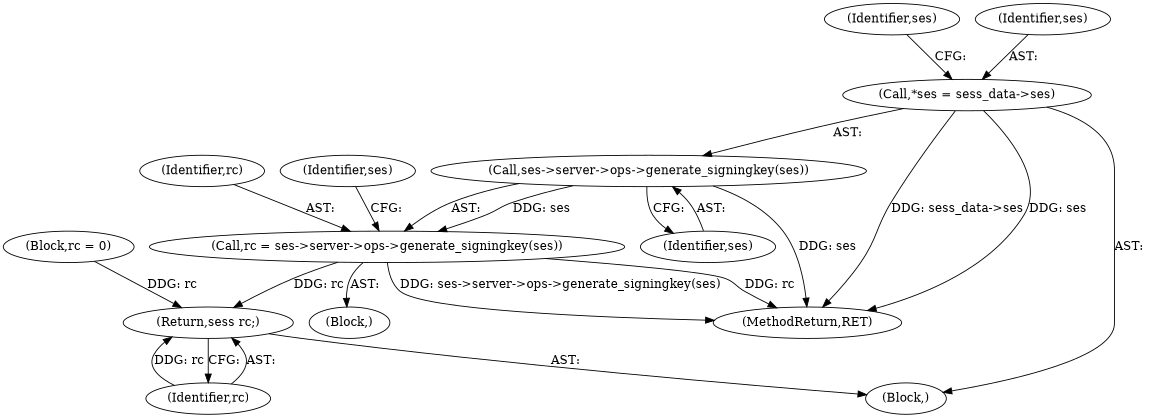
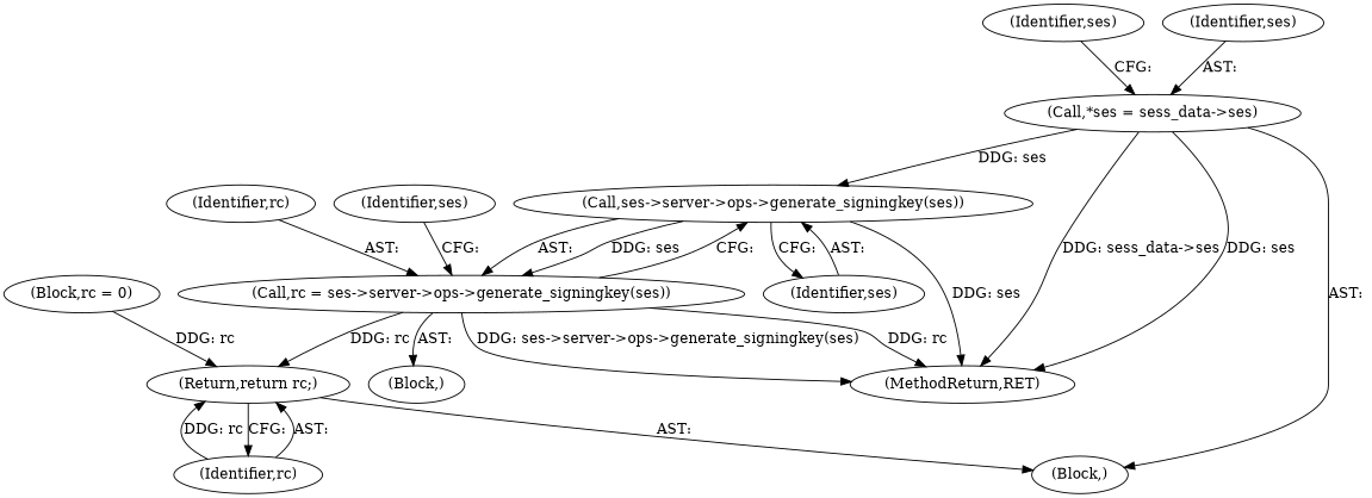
  digraph {
    n1 [label="(Call,*ses = sess_data->ses)"]
    n2 [label="(Call,ses->server->ops->generate_signingkey(ses))"]
    n3 [label="(Block,)"]
    n4 [label="(MethodReturn,RET)"]
    n5 [label="(Call,rc = ses->server->ops->generate_signingkey(ses))"]
    n6 [label="(Identifier,ses)"]
-   n7 [label="(Return,sess rc;)"]
+   n7 [label="(Return,return rc;)"]
    n8 [label="(Block,)"]
    n9 [label="(Identifier,rc)"]
    n10 [label="(Identifier,ses)"]
    n11 [label="(Block,rc = 0)"]
    n12 [label="(Identifier,rc)"]
    n13 [label="(Identifier,ses)"]
    n14 [label="(Identifier,ses)"]
-   n1 -> n2 [label="AST: "]
+   n1 -> n2 [label="DDG: ses"]
    n1 -> n3 [label="AST: "]
    n1 -> n4 [label="DDG: sess_data->ses"]
    n1 -> n4 [label="DDG: ses"]
    n2 -> n4 [label="DDG: ses"]
    n2 -> n5 [label="AST: "]
    n2 -> n5 [label="DDG: ses"]
    n2 -> n6 [label="CFG: "]
+   n5 -> n2 [label="CFG: "]
    n5 -> n4 [label="DDG: rc"]
    n5 -> n4 [label="DDG: ses->server->ops->generate_signingkey(ses)"]
    n5 -> n7 [label="DDG: rc"]
    n5 -> n8 [label="AST: "]
    n6 -> n2 [label="AST: "]
    n7 -> n3 [label="AST: "]
    n7 -> n9 [label="CFG: "]
    n9 -> n7 [label="AST: "]
    n9 -> n7 [label="DDG: rc"]
    n10 -> n5 [label="CFG: "]
    n11 -> n7 [label="DDG: rc"]
    n12 -> n5 [label="AST: "]
    n13 -> n1 [label="CFG: "]
    n14 -> n1 [label="AST: "]
  }
